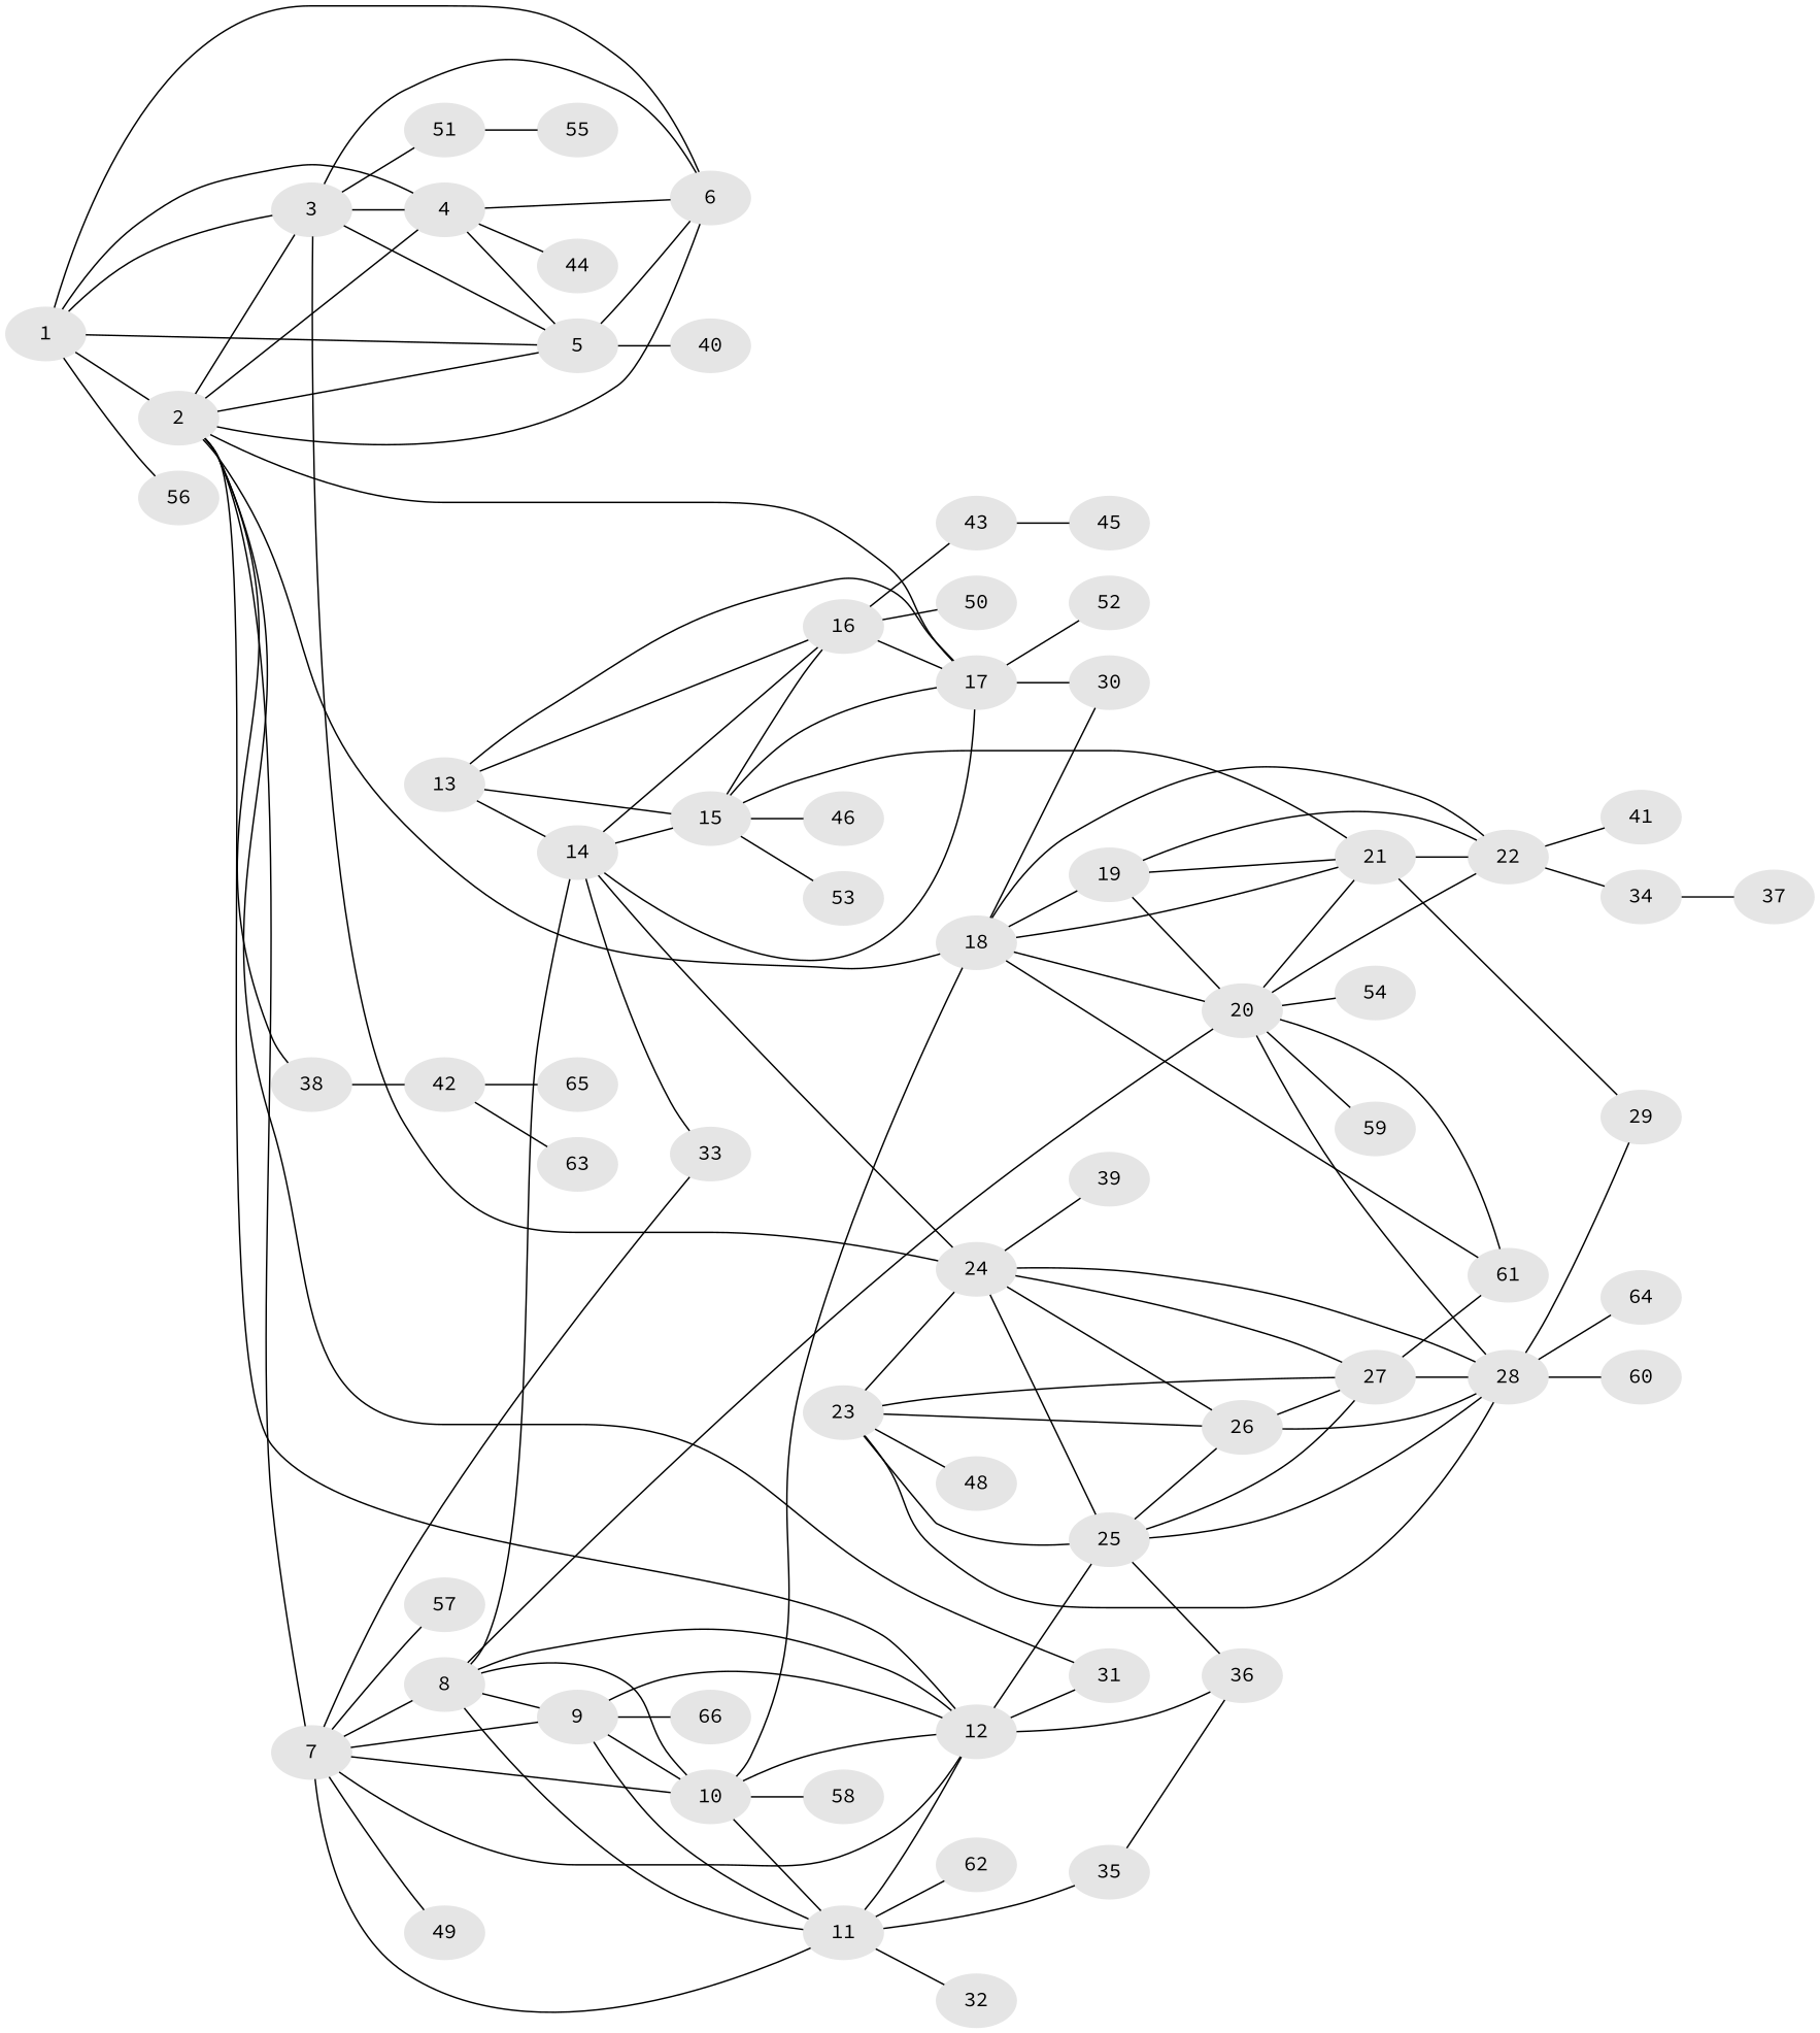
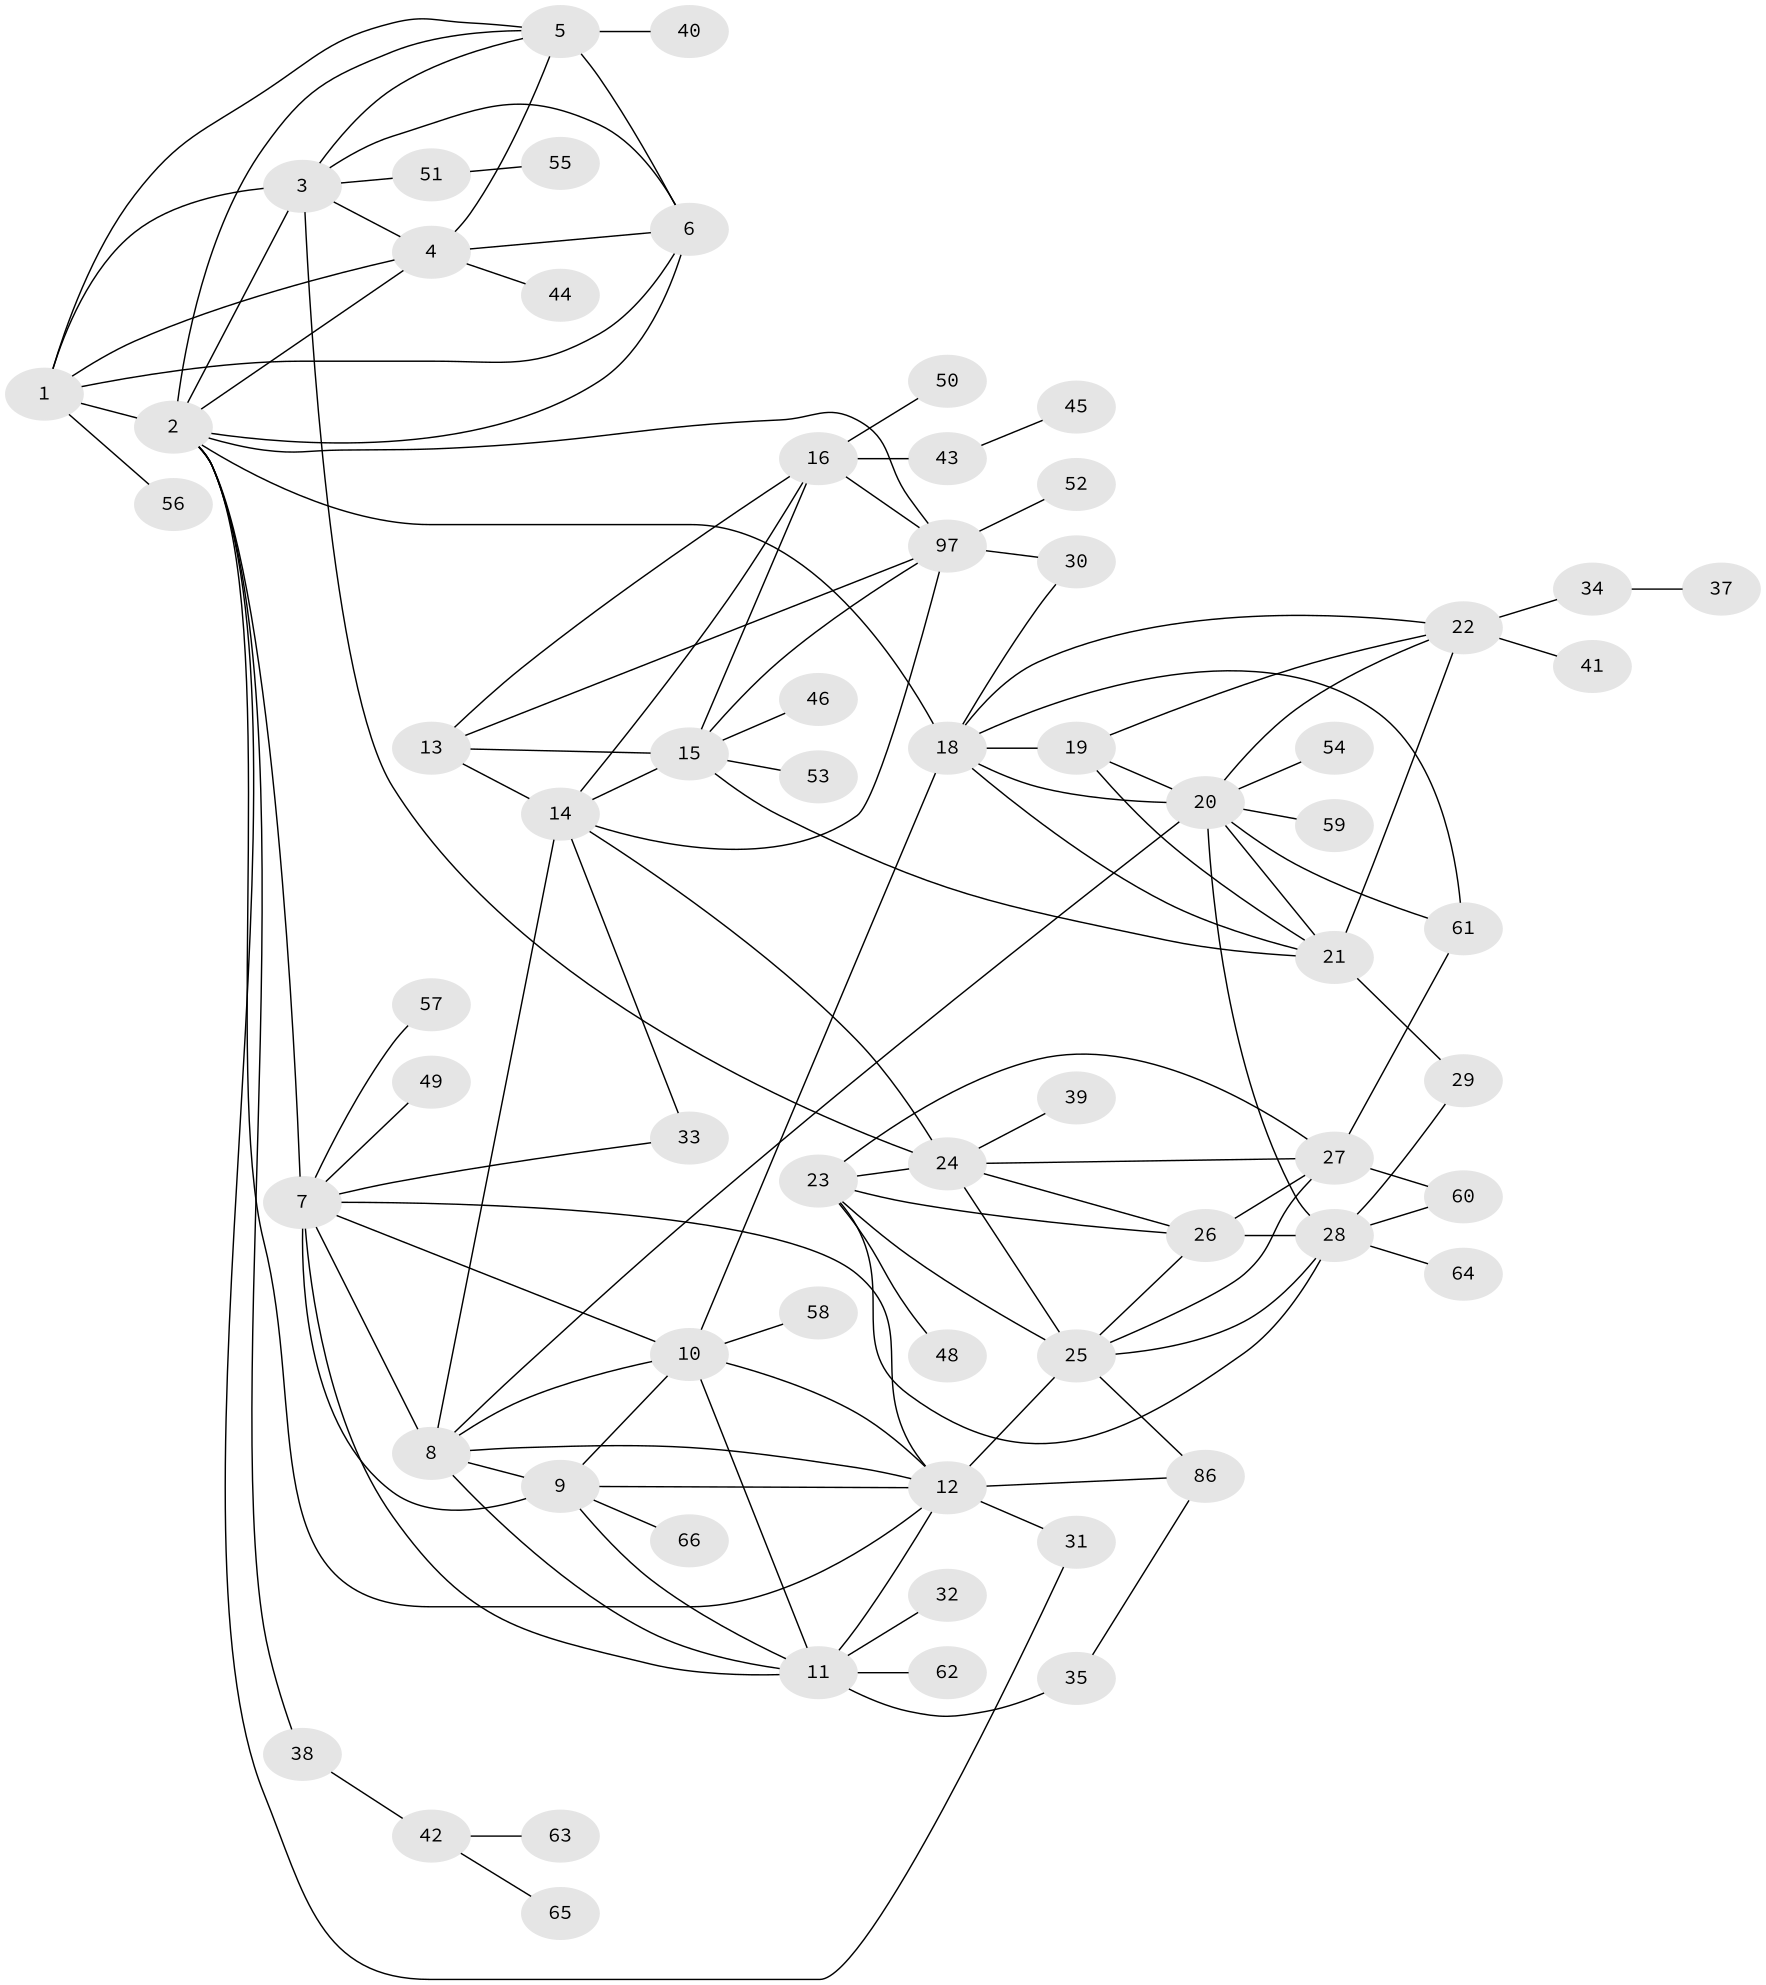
  graph {
    fontname="Source Code Pro"
    rankdir=LR
    node [color=gray90 fontname="Source Code Pro" style=filled]
    edge [fontname="Source Code Pro" weight=1.0]
    1
    2
    3
    4
    5
    6
    56
    7
    12
-   17
+   17 [label=97]
    18
    31
    38
    24
    51
    44
    40
    8
    9
    10
    11
    33
    49
    57
    25
-   36
+   36 [label=86]
    30
    52
    20
    21
    19
    22
    61
    42
    28
    26
    27
    39
    55
    14
    66
    58
    32
    35
    62
    15
    16
    54
    59
    13
    46
    53
    43
    50
    29
    45
    34
    41
    60
    64
    37
    23
    48
    63
    65
    1 -- 2 [weight=3.0]
    1 -- 3
    1 -- 4
    1 -- 5
    1 -- 6
    1 -- 56
    2 -- 3
    2 -- 4
    2 -- 5
    2 -- 6
    2 -- 7
    2 -- 12
    2 -- 17
    2 -- 18
    2 -- 31
    2 -- 38
    3 -- 4
    3 -- 5
    3 -- 6
    3 -- 24
    3 -- 51
    4 -- 5
    4 -- 6
    4 -- 44
    5 -- 6
    5 -- 40
    7 -- 12
    7 -- 8
    7 -- 9
    7 -- 10
    7 -- 11
    7 -- 33
    7 -- 49
    7 -- 57
    12 -- 31 [weight=2.0]
    12 -- 25
    12 -- 36
    17 -- 30
    17 -- 52 [weight=3.0]
    18 -- 30
    18 -- 20
    18 -- 21 [weight=2.0]
    18 -- 19
    18 -- 22
    18 -- 61
    38 -- 42
    24 -- 25
-   24 -- 28
    24 -- 26
    24 -- 27
    24 -- 39
    51 -- 55
    8 -- 12
    8 -- 9 [weight=6.0]
    8 -- 10
    8 -- 11
    8 -- 20
    8 -- 14
    9 -- 12
    9 -- 10
    9 -- 11
    9 -- 66
    10 -- 12
    10 -- 18
    10 -- 11
    10 -- 58
    11 -- 12
    11 -- 32
    11 -- 35
    11 -- 62 [weight=2.0]
    25 -- 36 [weight=5.0]
    25 -- 28
    25 -- 26
    25 -- 27
    20 -- 21 [weight=2.0]
    20 -- 22
    20 -- 61
    20 -- 28
    20 -- 54
    20 -- 59
    21 -- 22 [weight=2.0]
    21 -- 29
    19 -- 20
    19 -- 21 [weight=2.0]
    19 -- 22
    22 -- 34
    22 -- 41
    42 -- 63
    42 -- 65
    28 -- 29
    28 -- 60 [weight=2.0]
    28 -- 64
    26 -- 28
    26 -- 27
    27 -- 61 [weight=2.0]
-   27 -- 28
+   27 -- 60
    14 -- 17 [weight=2.0]
    14 -- 24
    14 -- 33
    14 -- 15 [weight=2.0]
    14 -- 16 [weight=2.0]
    35 -- 36
    15 -- 17
    15 -- 21
    15 -- 16
    15 -- 46 [weight=2.0]
    15 -- 53
    16 -- 17
    16 -- 43
    16 -- 50 [weight=2.0]
    13 -- 17
    13 -- 14 [weight=2.0]
    13 -- 15
    13 -- 16
    43 -- 45 [weight=2.0]
    34 -- 37
    23 -- 24
    23 -- 25
    23 -- 28
    23 -- 26 [weight=2.0]
    23 -- 27
    23 -- 48
  }
